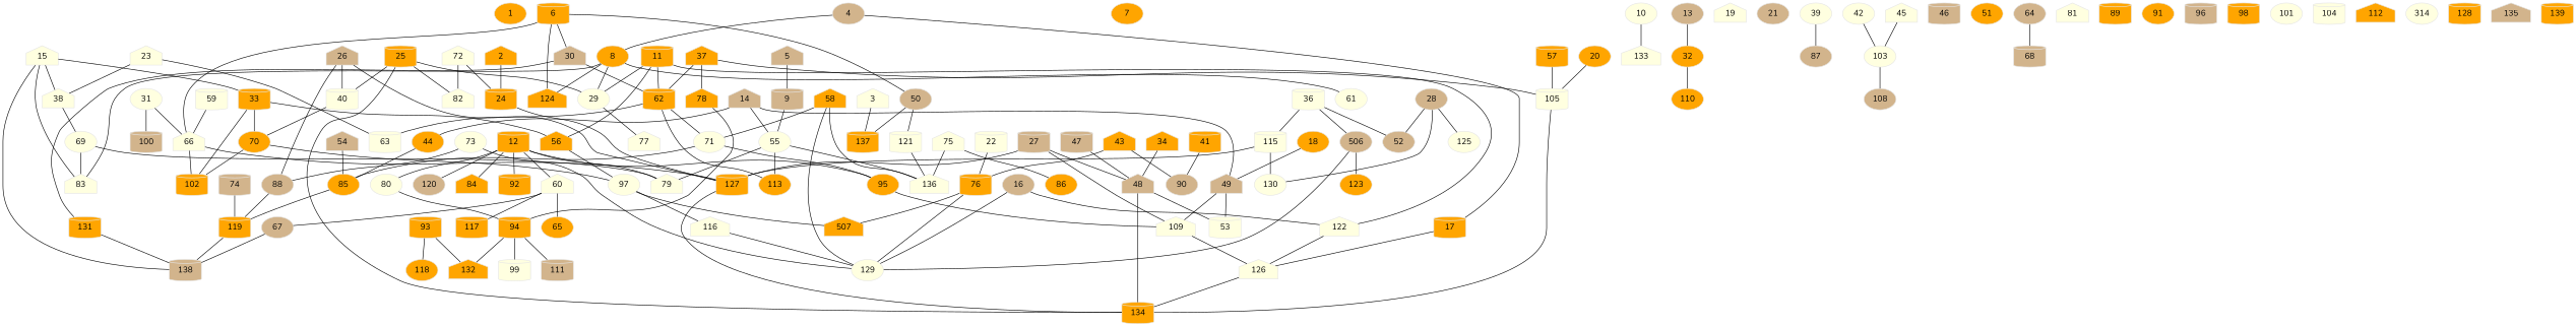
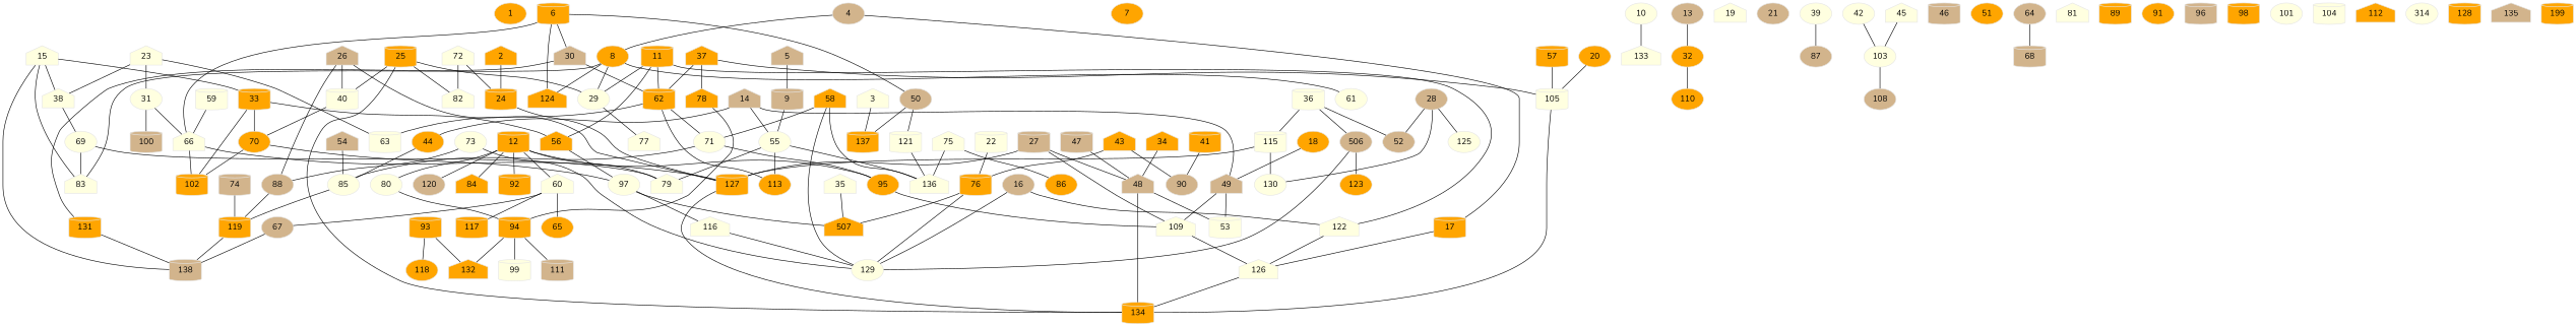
  graph {
    fontname=Nunito
    node [color=gray90 fillcolor=orange fontname=Nunito shape=ellipse style=filled]
    edge [fontname=Nunito]
    1
    2 [shape=house]
    24 [shape=cylinder]
    127 [shape=cylinder]
    3 [fillcolor=lightyellow shape=house]
    137 [shape=cylinder]
    4 [fillcolor=tan]
    8
    17 [shape=cylinder]
    124 [shape=house]
    29 [fillcolor=lightyellow]
    61 [fillcolor=lightyellow]
    83 [fillcolor=lightyellow shape=house]
    126 [fillcolor=lightyellow shape=house]
    5 [fillcolor=tan shape=house]
    9 [fillcolor=tan shape=cylinder]
    55 [fillcolor=lightyellow]
    6 [shape=cylinder]
    30 [fillcolor=tan shape=house]
    50 [fillcolor=tan]
    66 [fillcolor=lightyellow shape=house]
    62 [shape=cylinder]
    131 [shape=cylinder]
    121 [fillcolor=lightyellow shape=cylinder]
    102 [shape=cylinder]
    7
    77 [fillcolor=lightyellow shape=house]
    79 [fillcolor=lightyellow shape=house]
    113
    136 [fillcolor=lightyellow shape=house]
    10 [fillcolor=lightyellow]
    133 [fillcolor=lightyellow shape=house]
    11 [shape=cylinder]
    56 [shape=house]
    122 [fillcolor=lightyellow shape=house]
    97 [fillcolor=lightyellow]
    63 [fillcolor=lightyellow shape=cylinder]
    71 [fillcolor=lightyellow]
    12 [shape=cylinder]
    60 [fillcolor=lightyellow shape=house]
    80 [fillcolor=lightyellow]
    84 [shape=house]
    92 [shape=cylinder]
    95
    120 [fillcolor=tan]
    65
    67 [fillcolor=tan]
    117 [shape=cylinder]
    94 [shape=cylinder]
    109 [fillcolor=lightyellow shape=house]
    13 [fillcolor=tan]
    32
    110
    14 [fillcolor=tan shape=house]
    44
    49 [fillcolor=tan shape=house]
-   85
+   85 [fillcolor=lightyellow]
    53 [fillcolor=lightyellow shape=cylinder]
    15 [fillcolor=lightyellow shape=house]
    33 [shape=cylinder]
    38 [fillcolor=lightyellow shape=house]
    138 [fillcolor=tan shape=cylinder]
    70
    69 [fillcolor=lightyellow]
    16 [fillcolor=tan]
    129 [fillcolor=lightyellow]
    134 [shape=cylinder]
    18
    19 [fillcolor=lightyellow shape=house]
    105 [fillcolor=lightyellow shape=cylinder]
    20
    21 [fillcolor=tan]
    22 [fillcolor=lightyellow shape=cylinder]
    76 [shape=cylinder]
    n75 [label=507 shape=house]
    23 [fillcolor=lightyellow shape=house]
    31 [fillcolor=lightyellow]
    100 [fillcolor=tan shape=cylinder]
    25 [shape=cylinder]
    40 [fillcolor=lightyellow shape=cylinder]
    82 [fillcolor=lightyellow shape=house]
    26 [fillcolor=tan shape=house]
    88 [fillcolor=tan]
    119 [shape=cylinder]
    27 [fillcolor=tan shape=cylinder]
    48 [fillcolor=tan shape=house]
    28 [fillcolor=tan]
    52 [fillcolor=tan]
    125 [fillcolor=lightyellow]
    130 [fillcolor=lightyellow]
    34 [shape=house]
+   35 [fillcolor=lightyellow shape=house]
    36 [fillcolor=lightyellow shape=cylinder]
    n94 [fillcolor=tan label=506]
    115 [fillcolor=lightyellow shape=cylinder]
    123
    37 [shape=house]
    78 [shape=house]
    39 [fillcolor=lightyellow]
    87 [fillcolor=tan]
    41 [shape=cylinder]
    90 [fillcolor=tan]
    42 [fillcolor=lightyellow]
    103 [fillcolor=lightyellow]
    108 [fillcolor=tan]
    43 [shape=house]
    45 [fillcolor=lightyellow shape=house]
    46 [fillcolor=tan shape=cylinder]
    47 [fillcolor=tan shape=cylinder]
    51
    54 [fillcolor=tan shape=house]
    116 [fillcolor=lightyellow shape=house]
    57 [shape=cylinder]
    58 [shape=house]
    59 [fillcolor=lightyellow shape=cylinder]
    64 [fillcolor=tan]
    68 [fillcolor=tan shape=cylinder]
    72 [fillcolor=lightyellow shape=house]
    73 [fillcolor=lightyellow]
    74 [fillcolor=tan shape=cylinder]
    75 [fillcolor=lightyellow shape=house]
    86
    132 [shape=house]
    99 [fillcolor=lightyellow shape=cylinder]
    111 [fillcolor=tan shape=cylinder]
    81 [fillcolor=lightyellow shape=house]
    89 [shape=cylinder]
    91
    93 [shape=cylinder]
    118
    96 [fillcolor=tan shape=cylinder]
    98 [shape=cylinder]
    101 [fillcolor=lightyellow]
    104 [fillcolor=lightyellow shape=cylinder]
    112 [shape=house]
    n136 [fillcolor=lightyellow label=314]
    128 [shape=cylinder]
    135 [fillcolor=tan shape=house]
-   139 [shape=cylinder]
+   139 [shape=cylinder label=199]
    2 -- 24
    24 -- 127
    127 -- 134
    3 -- 137
    4 -- 8
    4 -- 17
    8 -- 124
    8 -- 29
    8 -- 61
    8 -- 83
    17 -- 126
    29 -- 77
    126 -- 134
    5 -- 9
    9 -- 55
    55 -- 79
    55 -- 113
    55 -- 136
    6 -- 124
    6 -- 30
    6 -- 50
    6 -- 66
    30 -- 62
    30 -- 131
    50 -- 137
    50 -- 121
    66 -- 127
    66 -- 102
    62 -- 113
    62 -- 63
    62 -- 71
    131 -- 138
    121 -- 136
    10 -- 133
    11 -- 29
    11 -- 62
    11 -- 56
    11 -- 122
    56 -- 97
    122 -- 126
    97 -- n75
    97 -- 116
    71 -- 95
    71 -- 85
    12 -- 79
    12 -- 60
    12 -- 80
    12 -- 84
    12 -- 92
    12 -- 95
    12 -- 120
    60 -- 65
    60 -- 67
    60 -- 117
    80 -- 94
    95 -- 109
    67 -- 138
    94 -- 132
    94 -- 99
    94 -- 111
    109 -- 126
    13 -- 32
    32 -- 110
    14 -- 55
    14 -- 44
    14 -- 49
    44 -- 85
    49 -- 109
    49 -- 53
    85 -- 119
    15 -- 83
    15 -- 33
    15 -- 38
    15 -- 138
    33 -- 102
    33 -- 56
    33 -- 70
    38 -- 69
    70 -- 102
    70 -- 97
    69 -- 83
    69 -- 79
    16 -- 122
    16 -- 129
    18 -- 49
    105 -- 134
    20 -- 105
    22 -- 76
    76 -- 129
    76 -- n75
    23 -- 63
    23 -- 38
+   23 -- 31
    31 -- 66
    31 -- 100
    25 -- 29
    25 -- 134
    25 -- 40
    25 -- 82
    40 -- 70
    26 -- 127
    26 -- 40
    26 -- 88
    88 -- 119
    119 -- 138
    27 -- 127
    27 -- 109
    27 -- 48
    48 -- 53
    48 -- 134
    28 -- 52
    28 -- 125
    28 -- 130
    34 -- 48
+   35 -- n75
    36 -- 52
    36 -- n94
    36 -- 115
    n94 -- 129
    n94 -- 123
    115 -- 127
    115 -- 130
    37 -- 62
    37 -- 105
    37 -- 78
    78 -- 94
    39 -- 87
    41 -- 90
    42 -- 103
    103 -- 108
    43 -- 76
    43 -- 90
    45 -- 103
    47 -- 48
    54 -- 85
    116 -- 129
    57 -- 105
    58 -- 136
    58 -- 71
    58 -- 129
    59 -- 66
    64 -- 68
    72 -- 24
    72 -- 82
    73 -- 129
    73 -- 88
    74 -- 119
    75 -- 136
    75 -- 86
    93 -- 132
    93 -- 118
  }
